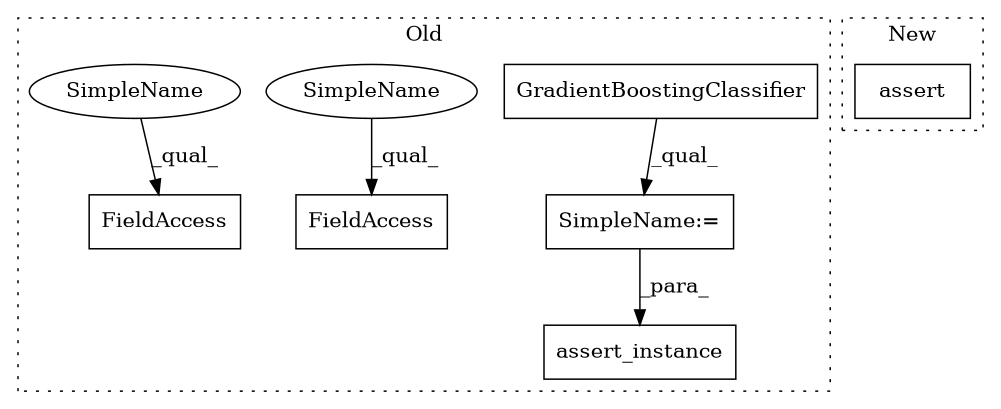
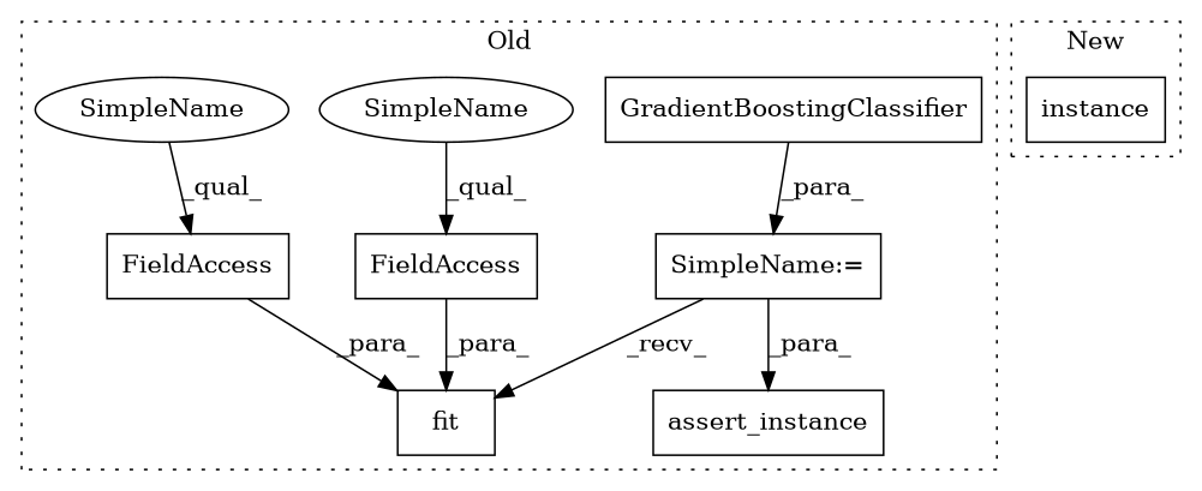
  digraph {
    node [a=32 l=4 s=2270 shape=box]
    n1 [l="17,1" label=assert_instance s="2356,2410"]
    n2 [l=28 label=GradientBoostingClassifier s=2214]
+   n3 [l="4,1" label=fit s="2259,2291"]
    n4 [a=22 l=21 label=FieldAccess]
    n5 [a=22 l=6 label=FieldAccess s=2263]
    n6 [a=7 l=1 label="SimpleName:=" s=2213]
    n7 [a=42 label=SimpleName shape=ellipse]
    n8 [a=42 label=SimpleName s=2263 shape=ellipse]
-   n9 [a=6 l=7 label=assert s=2137]
+   n9 [a=6 l=7 label=instance s=2137]
    subgraph cluster_1 {
      label=Old
      style=dotted
      n1
      n2
+     n3
      n4
      n5
      n6
      n7
      n8
    }
    subgraph cluster_2 {
      label=New
      style=dotted
      n9
    }
-   n2 -> n6 [label=_qual_]
+   n2 -> n6 [label=_para_]
+   n4 -> n3 [label=_para_]
+   n5 -> n3 [label=_para_]
    n6 -> n1 [label=_para_]
+   n6 -> n3 [label=_recv_]
    n7 -> n4 [label=_qual_]
    n8 -> n5 [label=_qual_]
  }
